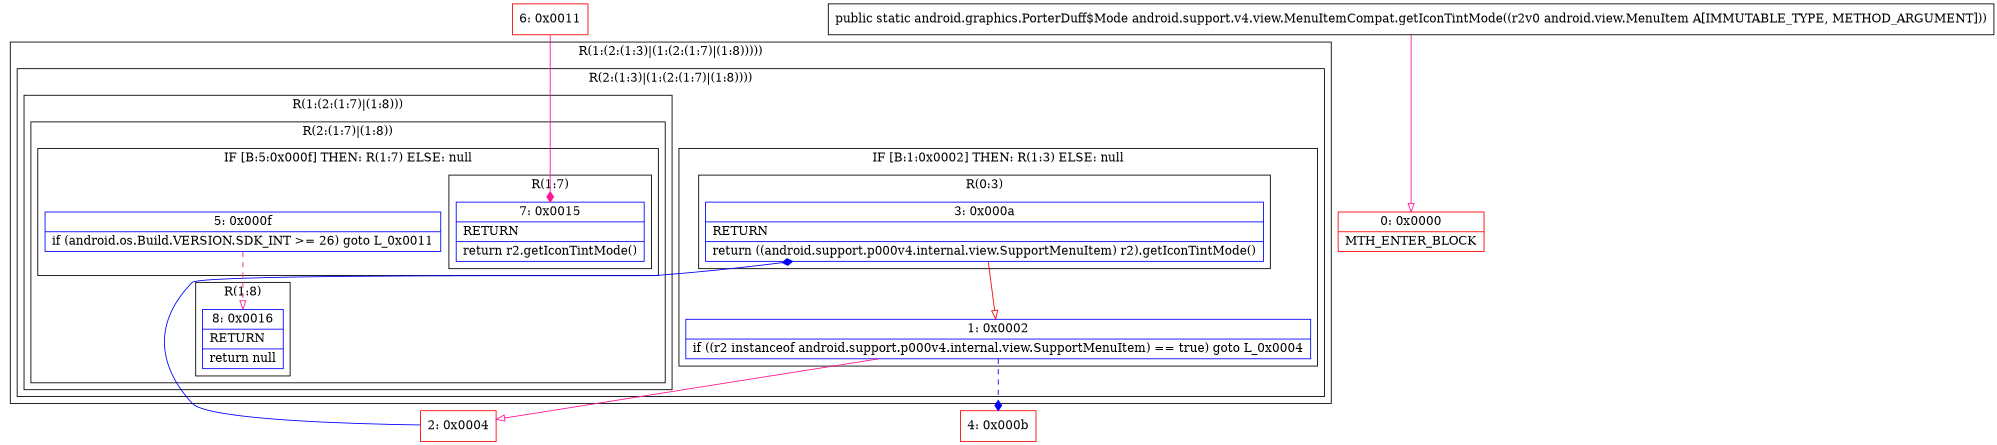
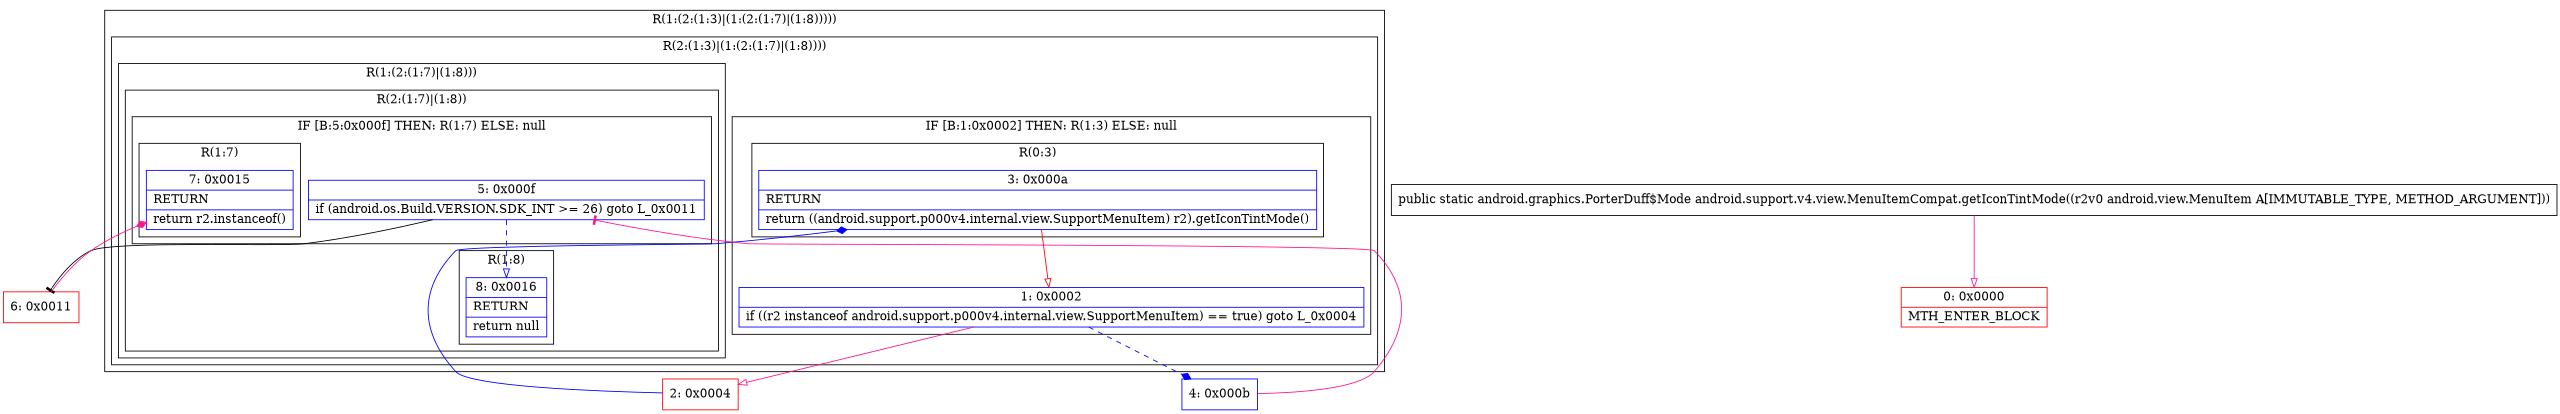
  digraph {
    node [color=blue shape=record]
    edge [arrowhead=onormal color=deeppink]
    n1 [label="{3\:\ 0x000a|RETURN\l|return ((android.support.p000v4.internal.view.SupportMenuItem) r2).getIconTintMode()\l}"]
    n2 [label="{1\:\ 0x0002|if ((r2 instanceof android.support.p000v4.internal.view.SupportMenuItem) == true) goto L_0x0004\l}"]
-   n3 [label="{7\:\ 0x0015|RETURN\l|return r2.getIconTintMode()\l}"]
+   n3 [label="{7\:\ 0x0015|RETURN\l|return r2.instanceof()\l}"]
    n4 [label="{5\:\ 0x000f|if (android.os.Build.VERSION.SDK_INT \>= 26) goto L_0x0011\l}"]
    n5 [label="{8\:\ 0x0016|RETURN\l|return null\l}"]
    n6 [color=red label="{2\:\ 0x0004}"]
-   n7 [color=red label="{4\:\ 0x000b}"]
+   n7 [label="{4\:\ 0x000b}"]
    n8 [color=red label="{6\:\ 0x0011}"]
    n9 [color=red label="{0\:\ 0x0000|MTH_ENTER_BLOCK\l}"]
    n10 [label="{public static android.graphics.PorterDuff$Mode android.support.v4.view.MenuItemCompat.getIconTintMode((r2v0 android.view.MenuItem A[IMMUTABLE_TYPE, METHOD_ARGUMENT])) }" color=""]
    subgraph cluster_1 {
      label="R(1:(2:(1:3)|(1:(2:(1:7)|(1:8)))))"
      subgraph cluster_2 {
        label="R(2:(1:3)|(1:(2:(1:7)|(1:8))))"
        subgraph cluster_3 {
          label="IF [B:1:0x0002] THEN: R(1:3) ELSE: null"
          n2
          subgraph cluster_4 {
            label="R(0:3)"
            n1
          }
        }
        subgraph cluster_5 {
          label="R(1:(2:(1:7)|(1:8)))"
          subgraph cluster_6 {
            label="R(2:(1:7)|(1:8))"
            subgraph cluster_7 {
              label="IF [B:5:0x000f] THEN: R(1:7) ELSE: null"
              n4
              subgraph cluster_8 {
                label="R(1:7)"
                n3
              }
            }
            subgraph cluster_9 {
              label="R(1:8)"
              n5
            }
          }
        }
      }
    }
    n1 -> n2 [color=red]
    n2 -> n6
    n2 -> n7 [arrowhead=diamond color=blue style=dashed]
-   n4 -> n5 [style=dashed]
+   n4 -> n5 [color=blue style=dashed]
+   n4 -> n8 [arrowhead=tee color=black]
    n6 -> n1 [arrowhead=diamond color=blue]
+   n7 -> n4 [arrowhead=tee]
    n8 -> n3 [arrowhead=diamond]
    n10 -> n9
  }
